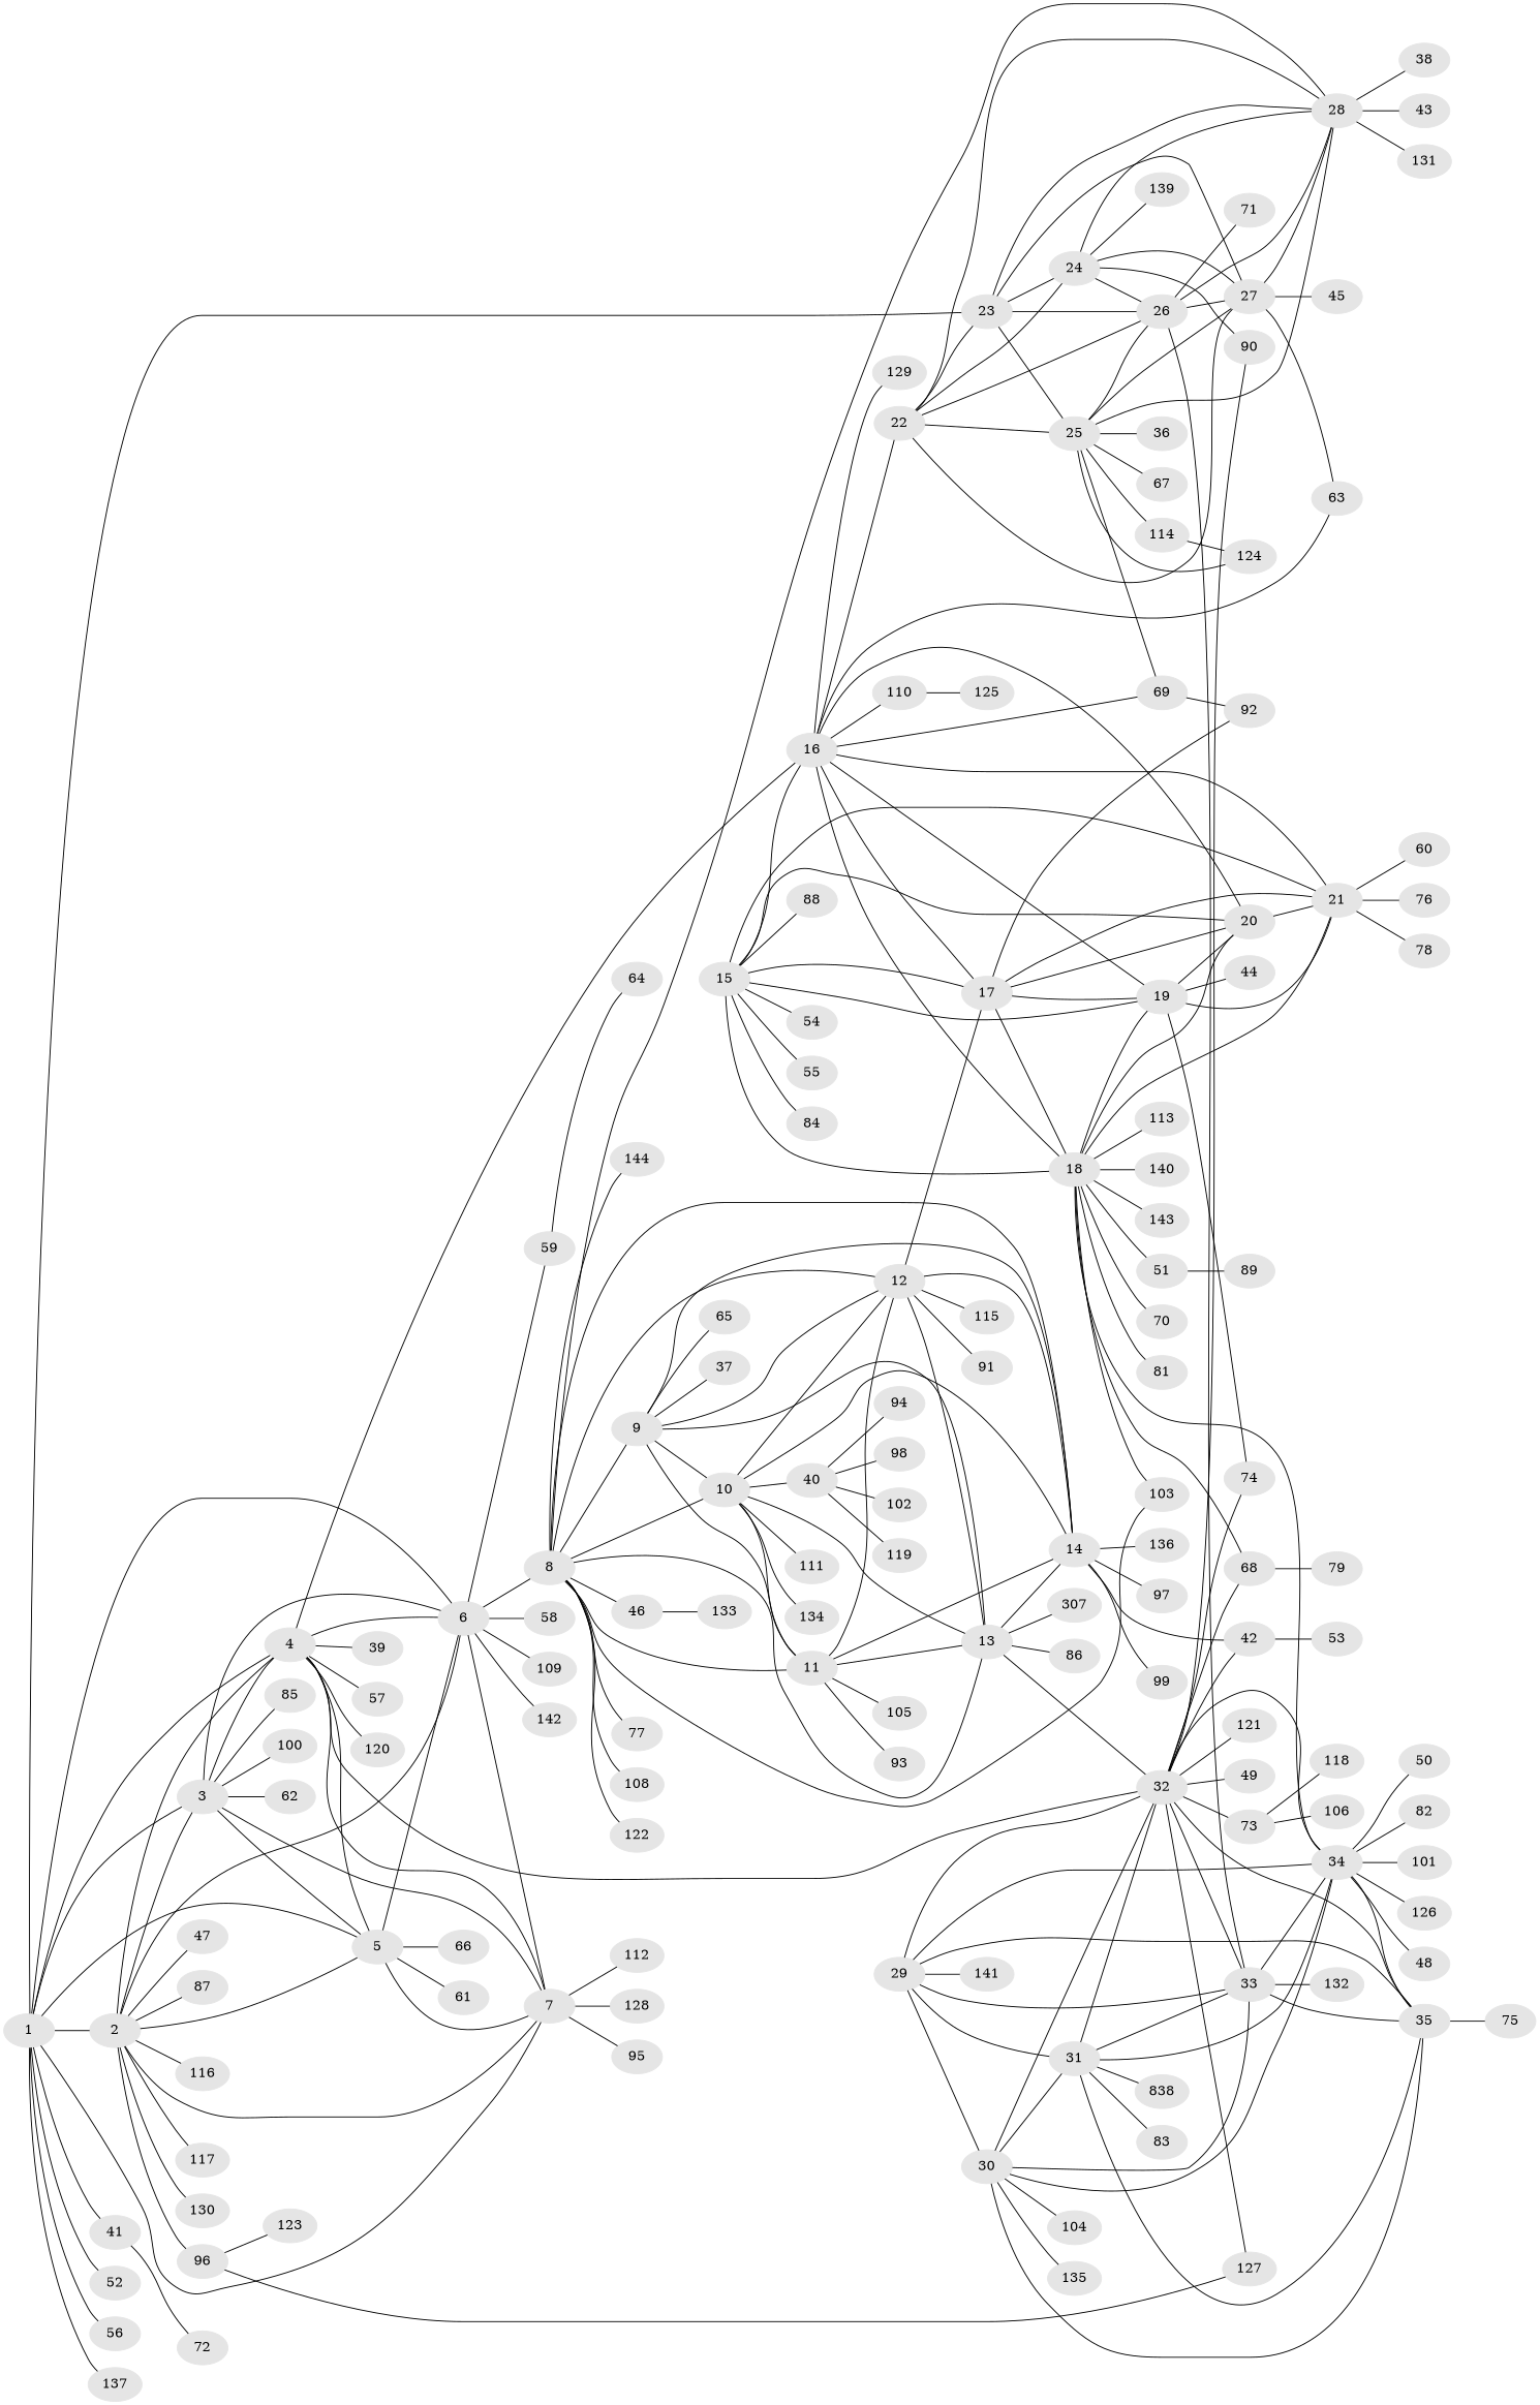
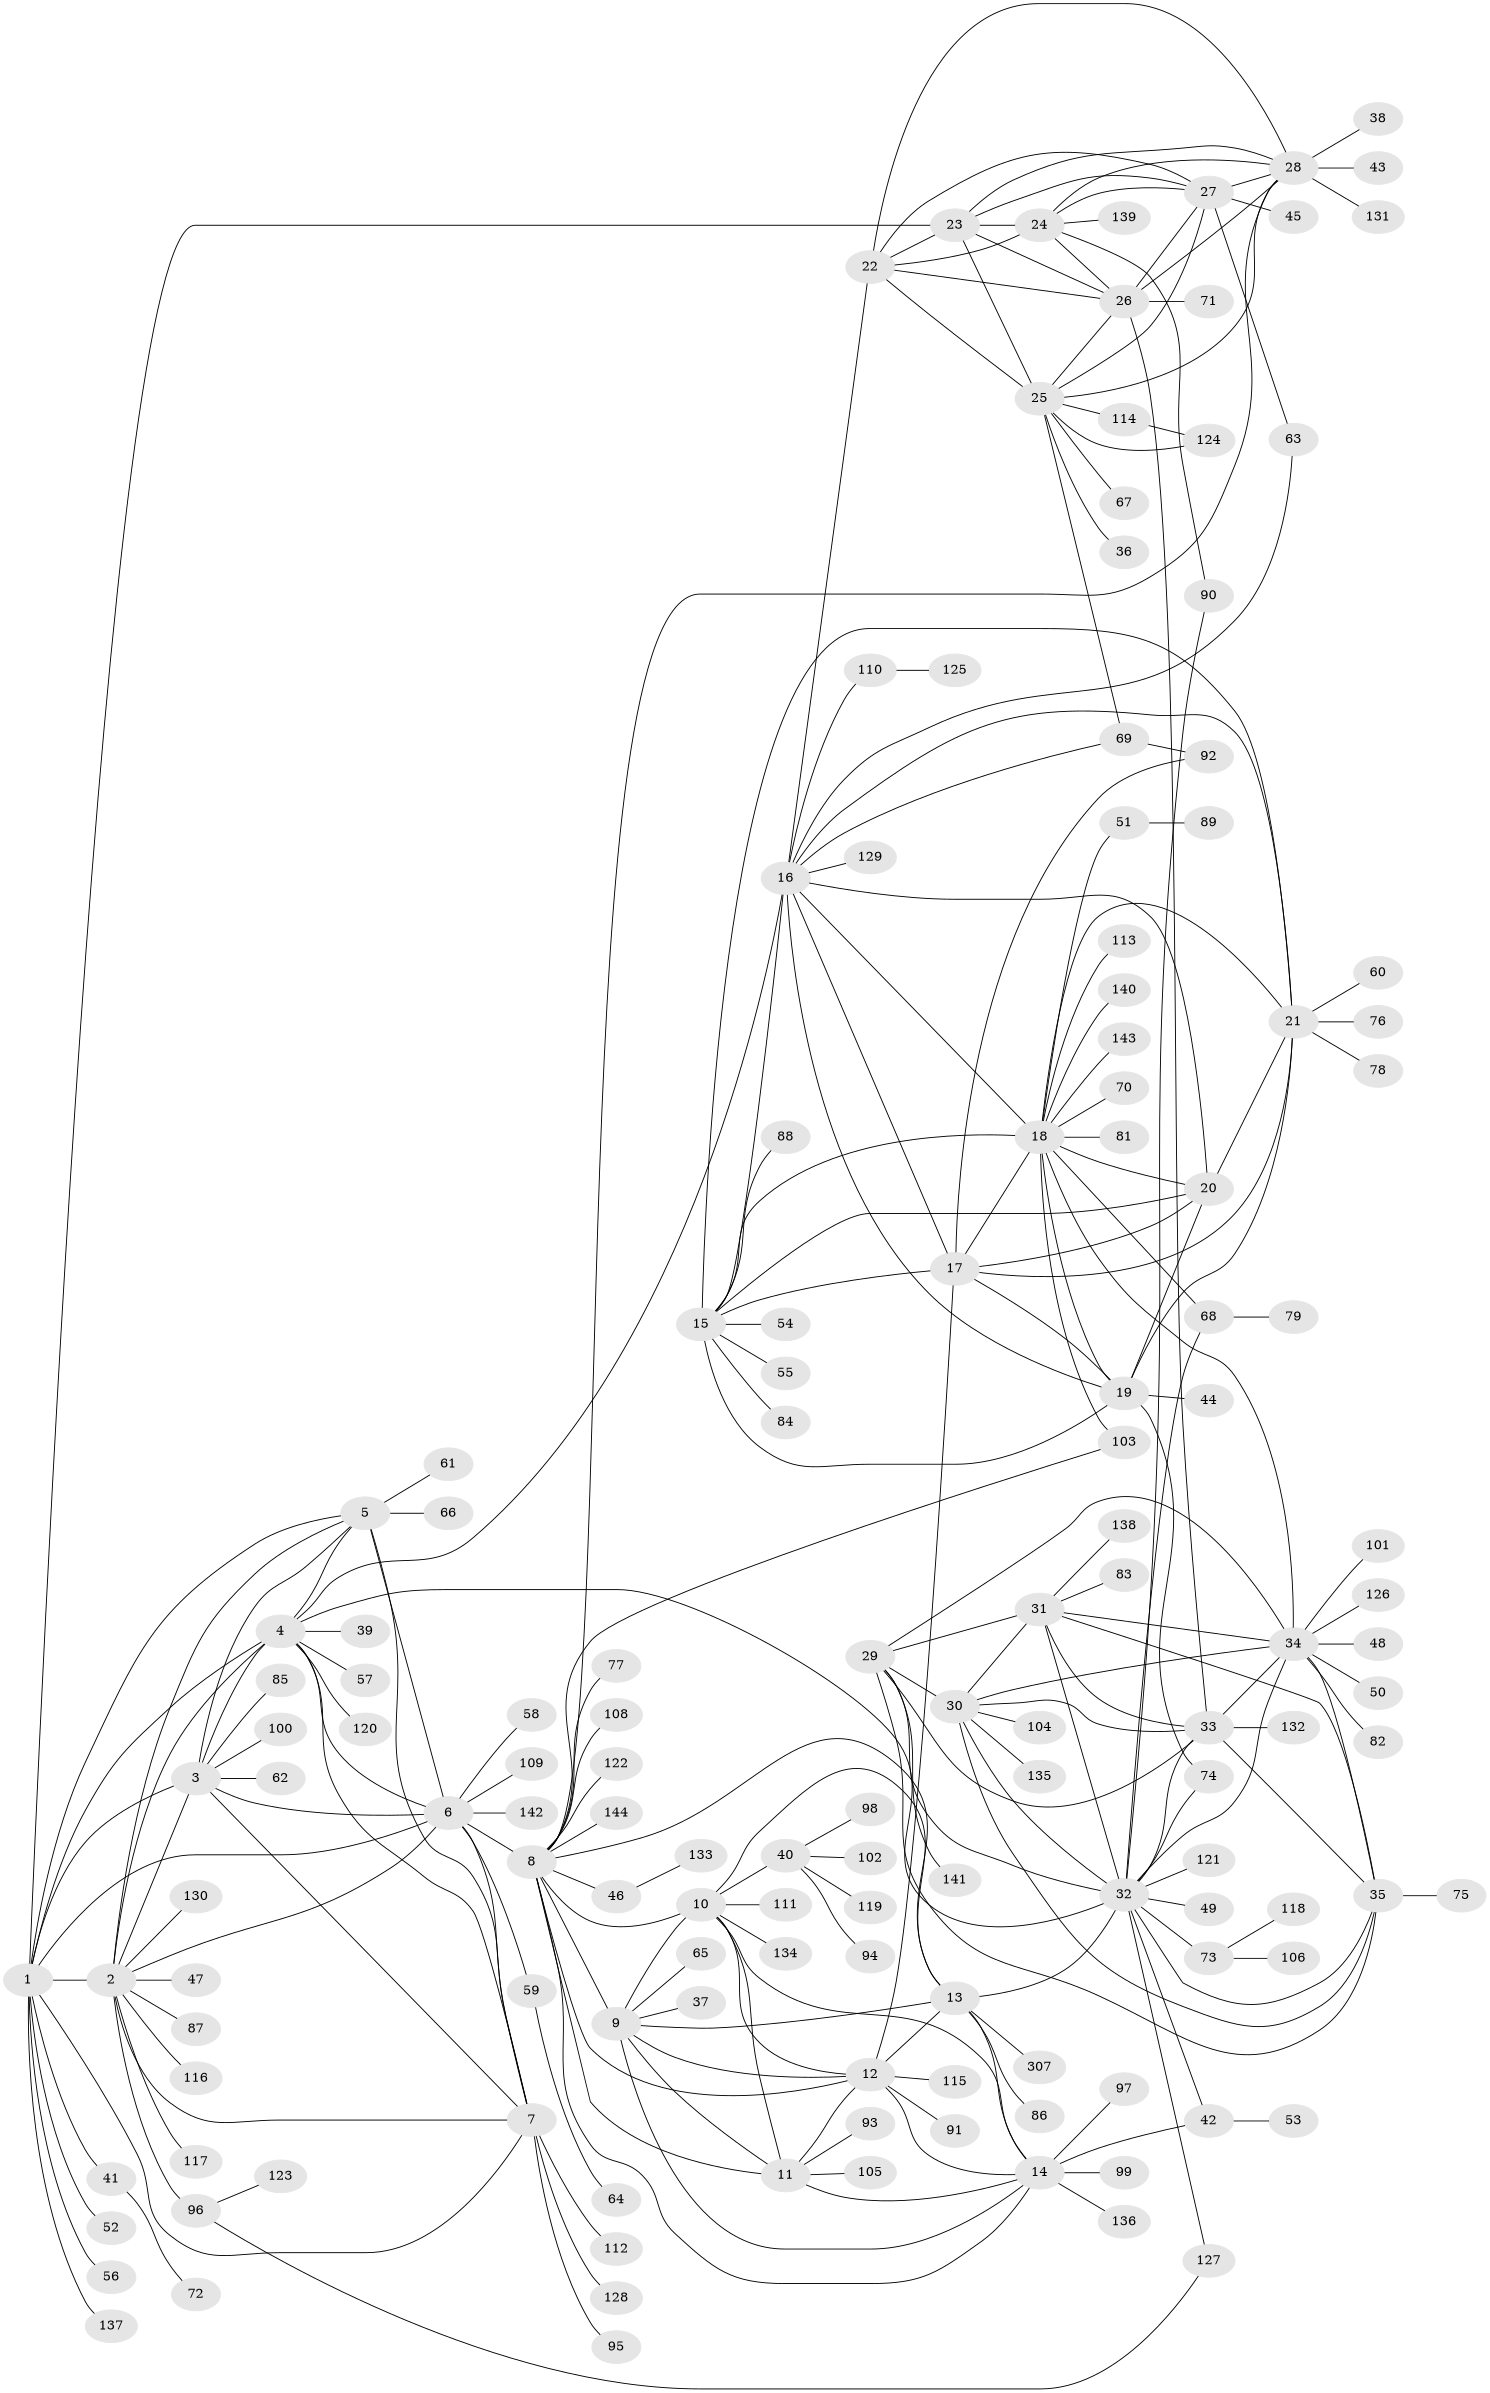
  graph {
    rankdir=LR
    node [color=gray90 style=filled]
    1
    2
    3
    4
    5
    6
    7
    23
    41
    52
    56
    137
    47
    87
    96
    116
    117
    130
    62
    85
    100
    16
    32
    39
    57
    120
    61
    66
    8
    58
    59
    109
    142
    95
    112
    128
    28
    24
    25
    26
    27
    72
    127
    123
    17
    18
    19
    20
    21
    22
    63
    69
    110
    129
    42
    34
    68
    74
    90
    33
    35
    49
    73
    121
    9
    10
    11
    12
    13
    14
    46
    77
    103
    108
    122
    144
    64
    37
    65
    40
    111
    134
    93
    105
    91
    115
    86
    n88 [label=307]
    97
    99
    136
    38
    43
    131
    133
    94
    98
    102
    119
    92
    53
    15
    54
    55
    84
    88
    51
    70
    81
    113
    140
    143
    44
    60
    76
    78
    125
    48
    50
    82
    101
    126
    89
    79
    139
    36
    67
    114
    71
    45
    124
    132
    29
    30
    31
    141
    104
    135
    83
-   138 [label=838]
+   138
    75
    106
    118
    1 -- 2
    1 -- 3
    1 -- 4
    1 -- 5
    1 -- 6
    1 -- 7
    1 -- 23
    1 -- 41
    1 -- 52
    1 -- 56
    1 -- 137
    2 -- 3
    2 -- 4
    2 -- 5
    2 -- 6
    2 -- 7
    2 -- 47
    2 -- 87
    2 -- 96
    2 -- 116
    2 -- 117
    2 -- 130
    3 -- 4
    3 -- 5
    3 -- 6
    3 -- 7
    3 -- 62
    3 -- 85
    3 -- 100
    4 -- 5
    4 -- 6
    4 -- 7
    4 -- 16
    4 -- 32
    4 -- 39
    4 -- 57
    4 -- 120
    5 -- 6
    5 -- 7
    5 -- 61
    5 -- 66
    6 -- 7
    6 -- 8
    6 -- 58
    6 -- 59
    6 -- 109
    6 -- 142
    7 -- 95
    7 -- 112
    7 -- 128
    23 -- 28
    23 -- 24
    23 -- 25
    23 -- 26
    23 -- 27
    41 -- 72
    96 -- 127
    96 -- 123
    16 -- 17
    16 -- 18
    16 -- 19
    16 -- 20
    16 -- 21
    16 -- 22
    16 -- 63
    16 -- 69
    16 -- 110
    16 -- 129
    32 -- 127
    32 -- 42
    32 -- 34
    32 -- 68
    32 -- 74
    32 -- 90
    32 -- 33
    32 -- 35
    32 -- 49
    32 -- 73
    32 -- 121
    8 -- 28
    8 -- 9
    8 -- 10
    8 -- 11
    8 -- 12
    8 -- 13
    8 -- 14
    8 -- 46
    8 -- 77
    8 -- 103
    8 -- 108
    8 -- 122
    8 -- 144
    59 -- 64
    28 -- 38
    28 -- 43
    28 -- 131
    24 -- 28
    24 -- 26
    24 -- 27
    24 -- 90
    24 -- 139
    25 -- 28
    25 -- 26
    25 -- 27
    25 -- 69
    25 -- 36
    25 -- 67
    25 -- 114
    26 -- 28
    26 -- 27
    26 -- 33
    26 -- 71
    27 -- 28
    27 -- 63
    27 -- 45
    17 -- 18
    17 -- 19
    17 -- 20
    17 -- 21
    17 -- 92
    18 -- 19
    18 -- 20
    18 -- 21
    18 -- 34
    18 -- 68
    18 -- 103
    18 -- 51
    18 -- 70
    18 -- 81
    18 -- 113
    18 -- 140
    18 -- 143
    19 -- 20
    19 -- 21
    19 -- 74
    19 -- 44
    20 -- 21
    21 -- 60
    21 -- 76
    21 -- 78
    22 -- 23
    22 -- 28
    22 -- 24
    22 -- 25
    22 -- 26
    22 -- 27
    69 -- 92
    110 -- 125
    42 -- 53
    34 -- 35
    34 -- 48
    34 -- 50
    34 -- 82
    34 -- 101
    34 -- 126
    68 -- 79
    33 -- 34
    33 -- 35
    33 -- 132
    35 -- 75
    73 -- 106
    73 -- 118
    9 -- 10
    9 -- 11
    9 -- 12
    9 -- 13
    9 -- 14
    9 -- 37
    9 -- 65
    10 -- 11
    10 -- 12
    10 -- 13
    10 -- 14
    10 -- 40
    10 -- 111
    10 -- 134
    11 -- 12
-   11 -- 13
    11 -- 14
    11 -- 93
    11 -- 105
    12 -- 17
    12 -- 13
    12 -- 14
    12 -- 91
    12 -- 115
    13 -- 32
    13 -- 14
    13 -- 86
    13 -- n88
    14 -- 42
    14 -- 97
    14 -- 99
    14 -- 136
    46 -- 133
    40 -- 94
    40 -- 98
    40 -- 102
    40 -- 119
    15 -- 16
    15 -- 17
    15 -- 18
    15 -- 19
    15 -- 20
    15 -- 21
    15 -- 54
    15 -- 55
    15 -- 84
    15 -- 88
    51 -- 89
    114 -- 124
    124 -- 25
    29 -- 32
    29 -- 34
    29 -- 33
    29 -- 35
    29 -- 30
    29 -- 31
    29 -- 141
    30 -- 32
    30 -- 34
    30 -- 33
    30 -- 35
    30 -- 31
    30 -- 104
    30 -- 135
    31 -- 32
    31 -- 34
    31 -- 33
    31 -- 35
    31 -- 83
    31 -- 138
  }
